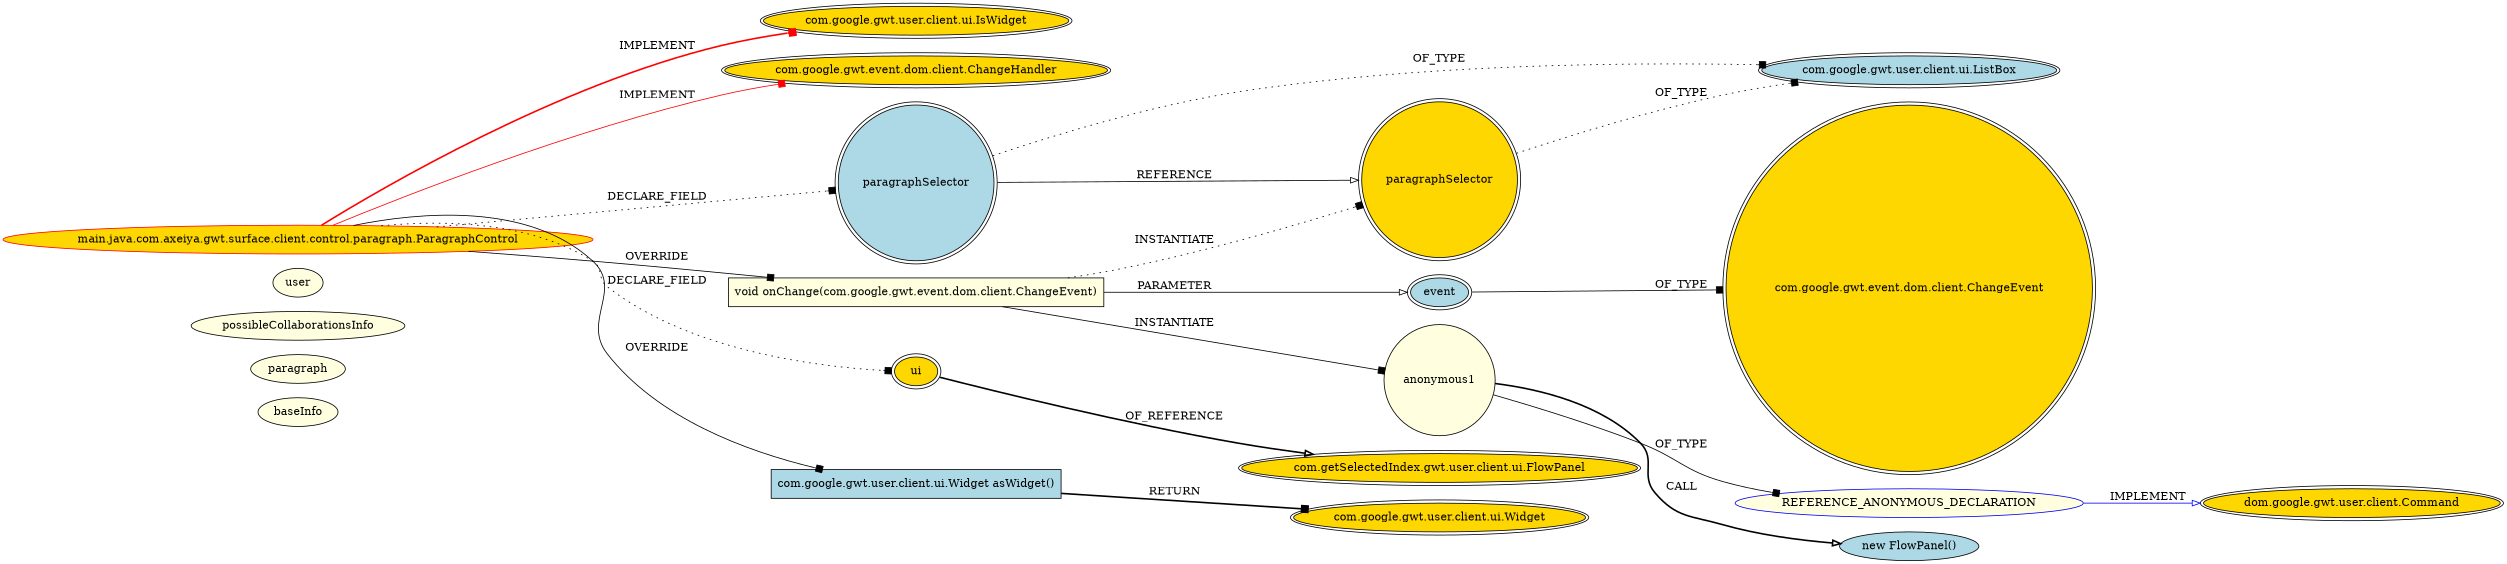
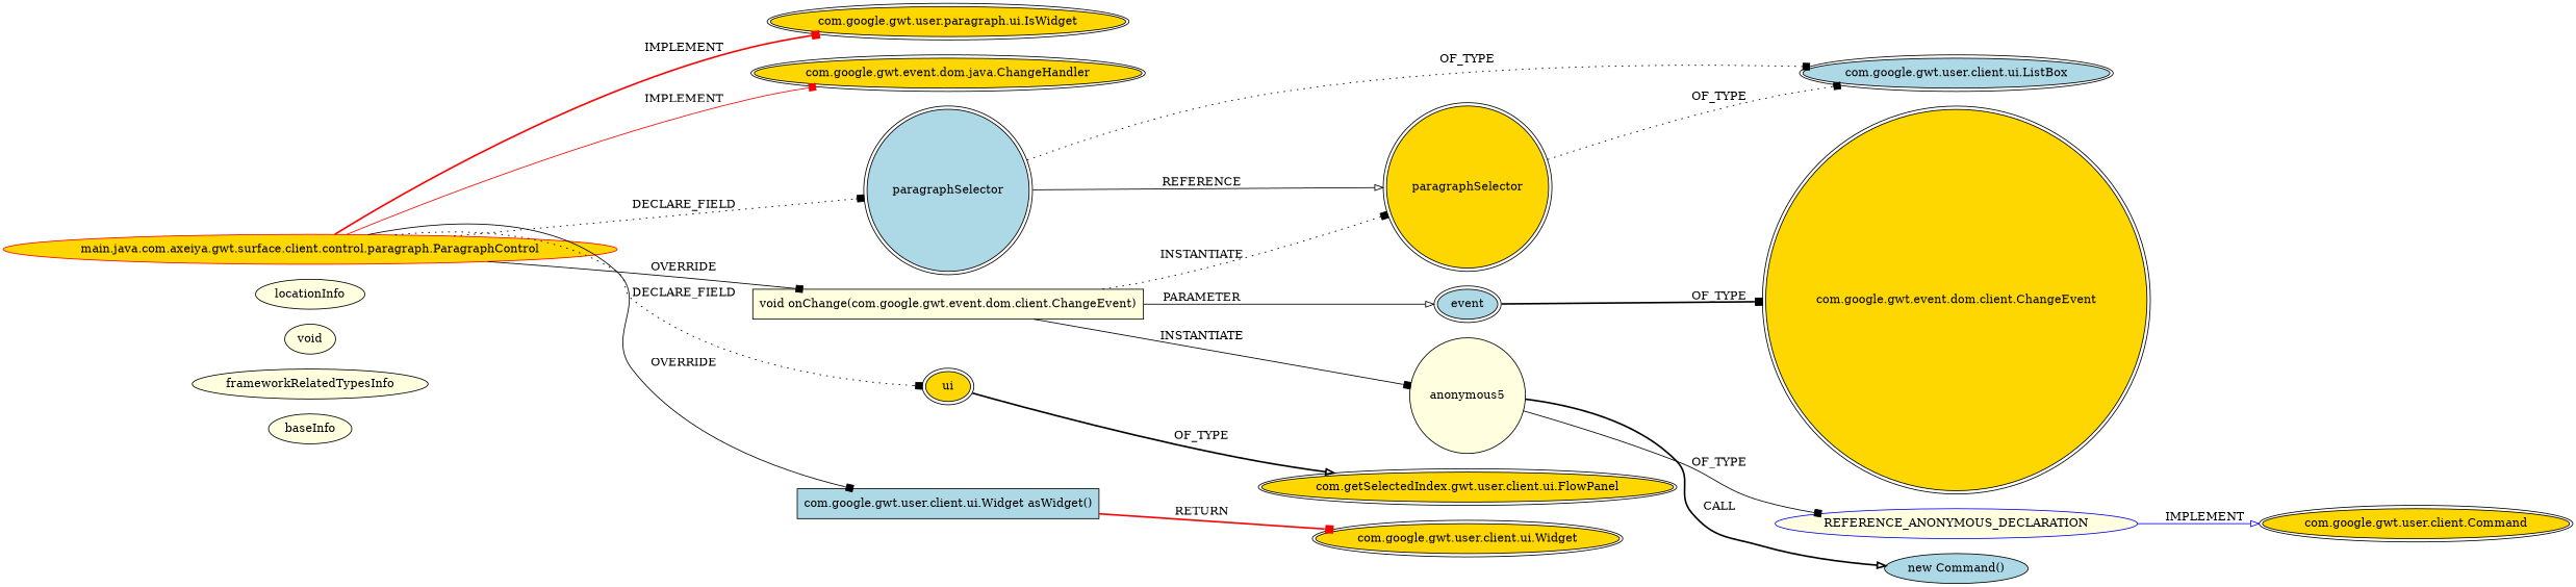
  digraph {
    rankdir=LR
    node [fillcolor=gold style=filled isFrameworkType=true peripheries=2]
    edge [arrowhead=box style=solid]
    baseInfo [category=extension_graph fillcolor=lightyellow graphId=1207 isAnonymous=false possibleRelation=true isFrameworkType="" peripheries=""]
-   frameworkRelatedTypesInfo [0="com.google.gwt.user.client.ui.IsWidget" 1="com.google.gwt.event.dom.client.ChangeHandler" fillcolor=lightyellow label=paragraph isFrameworkType="" peripheries=""]
-   possibleCollaborationsInfo [0="1207~OVERRIDING_METHOD_DECLARATION-INSTANTIATION-~com.google.gwt.user.client.ui.IsWidget com.google.gwt.event.dom.client.ChangeHandler ~com.google.gwt.user.client.Command ~false~true" fillcolor=lightyellow isFrameworkType="" peripheries=""]
-   locationInfo [contextSignature=ParagraphControl filePath="/dapicard-gwt-surface/gwt-surface-master/gwt-surface/src/main/java/com/axeiya/gwt/surface/client/control/paragraph/ParagraphControl.java" fillcolor=lightyellow graphId=1207 projectName="dapicard-gwt-surface" label=user isFrameworkType="" peripheries=""]
+   frameworkRelatedTypesInfo [0="com.google.gwt.user.client.ui.IsWidget" 1="com.google.gwt.event.dom.client.ChangeHandler" fillcolor=lightyellow isFrameworkType="" peripheries=""]
+   possibleCollaborationsInfo [0="1207~OVERRIDING_METHOD_DECLARATION-INSTANTIATION-~com.google.gwt.user.client.ui.IsWidget com.google.gwt.event.dom.client.ChangeHandler ~com.google.gwt.user.client.Command ~false~true" fillcolor=lightyellow label=void isFrameworkType="" peripheries=""]
+   locationInfo [contextSignature=ParagraphControl filePath="/dapicard-gwt-surface/gwt-surface-master/gwt-surface/src/main/java/com/axeiya/gwt/surface/client/control/paragraph/ParagraphControl.java" fillcolor=lightyellow graphId=1207 projectName="dapicard-gwt-surface" isFrameworkType="" peripheries=""]
    n5 [color=red isFrameworkType=false label="main.java.com.axeiya.gwt.surface.client.control.paragraph.ParagraphControl" vertexType=ROOT_CLIENT_CLASS_DECLARATION peripheries=""]
-   n6 [label="com.google.gwt.user.client.ui.IsWidget" vertexType=FRAMEWORK_INTERFACE_TYPE]
-   n7 [label="com.google.gwt.event.dom.client.ChangeHandler" vertexType=FRAMEWORK_INTERFACE_TYPE]
+   n6 [label="com.google.gwt.user.paragraph.ui.IsWidget" vertexType=FRAMEWORK_INTERFACE_TYPE]
+   n7 [label="com.google.gwt.event.dom.java.ChangeHandler" vertexType=FRAMEWORK_INTERFACE_TYPE]
    n8 [fillcolor=lightblue label=paragraphSelector shape=circle vertexType=FIELD_DECLARATION]
    n9 [label=ui shape=ellipse vertexType=FIELD_DECLARATION]
    n10 [fillcolor=lightblue isFrameworkType=false label="com.google.gwt.user.client.ui.Widget asWidget()" shape=box vertexType=OVERRIDING_METHOD_DECLARATION peripheries=""]
    n11 [fillcolor=lightyellow isFrameworkType=false label="void onChange(com.google.gwt.event.dom.client.ChangeEvent)" shape=box vertexType=OVERRIDING_METHOD_DECLARATION peripheries=""]
    n12 [fillcolor=lightblue label="com.google.gwt.user.client.ui.ListBox" vertexType=FRAMEWORK_CLASS_TYPE]
    n13 [label=paragraphSelector shape=circle vertexType=VARIABLE_EXPRESION]
    n14 [label="com.getSelectedIndex.gwt.user.client.ui.FlowPanel" vertexType=FRAMEWORK_CLASS_TYPE]
    n15 [label="com.google.gwt.user.client.ui.Widget" vertexType=FRAMEWORK_CLASS_TYPE]
    n16 [fillcolor=lightblue label=event vertexType=PARAMETER_DECLARATION]
-   n17 [fillcolor=lightyellow isFrameworkType=false label=anonymous1 shape=circle vertexType=VARIABLE_EXPRESION peripheries=""]
+   n17 [fillcolor=lightyellow isFrameworkType=false label=anonymous5 shape=circle vertexType=VARIABLE_EXPRESION peripheries=""]
    n18 [label="com.google.gwt.event.dom.client.ChangeEvent" shape=circle vertexType=FRAMEWORK_CLASS_TYPE]
    n19 [color=blue fillcolor=lightyellow isFrameworkType=false label=REFERENCE_ANONYMOUS_DECLARATION vertexType=REFERENCE_ANONYMOUS_DECLARATION peripheries=""]
-   n20 [fillcolor=lightblue isFrameworkType=false label="new FlowPanel()" vertexType=CONSTRUCTOR_CALL peripheries=""]
-   n21 [label="dom.google.gwt.user.client.Command" vertexType=FRAMEWORK_INTERFACE_TYPE]
+   n20 [fillcolor=lightblue isFrameworkType=false label="new Command()" vertexType=CONSTRUCTOR_CALL peripheries=""]
+   n21 [label="com.google.gwt.user.client.Command" vertexType=FRAMEWORK_INTERFACE_TYPE]
    n5 -> n6 [color=red label=IMPLEMENT style=bold]
    n5 -> n7 [color=red label=IMPLEMENT]
    n5 -> n8 [label=DECLARE_FIELD style=dotted]
    n5 -> n9 [label=DECLARE_FIELD style=dotted]
    n5 -> n10 [label=OVERRIDE]
    n5 -> n11 [label=OVERRIDE]
    n8 -> n12 [label=OF_TYPE style=dotted]
    n8 -> n13 [arrowhead=onormal label=REFERENCE]
-   n9 -> n14 [arrowhead=onormal label=OF_REFERENCE style=bold]
-   n10 -> n15 [label=RETURN style=bold]
+   n9 -> n14 [arrowhead=onormal label=OF_TYPE style=bold]
+   n10 -> n15 [label=RETURN style=bold color=red]
    n11 -> n13 [label=INSTANTIATE style=dotted]
    n11 -> n16 [arrowhead=onormal label=PARAMETER]
    n11 -> n17 [label=INSTANTIATE]
    n13 -> n12 [label=OF_TYPE style=dotted]
-   n16 -> n18 [label=OF_TYPE]
+   n16 -> n18 [label=OF_TYPE style=bold]
    n17 -> n19 [label=OF_TYPE]
    n17 -> n20 [arrowhead=onormal label=CALL style=bold]
    n19 -> n21 [arrowhead=onormal color=blue label=IMPLEMENT]
  }
